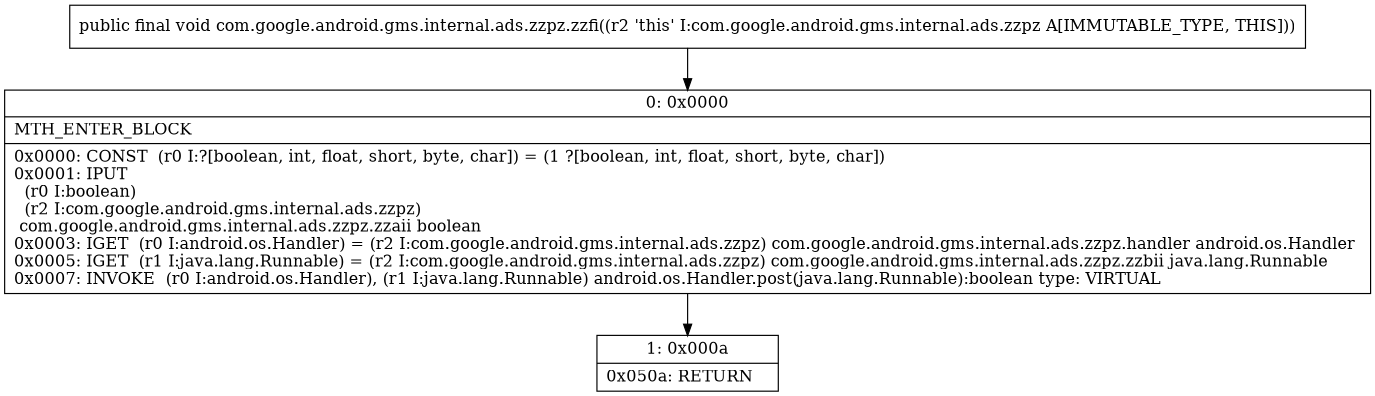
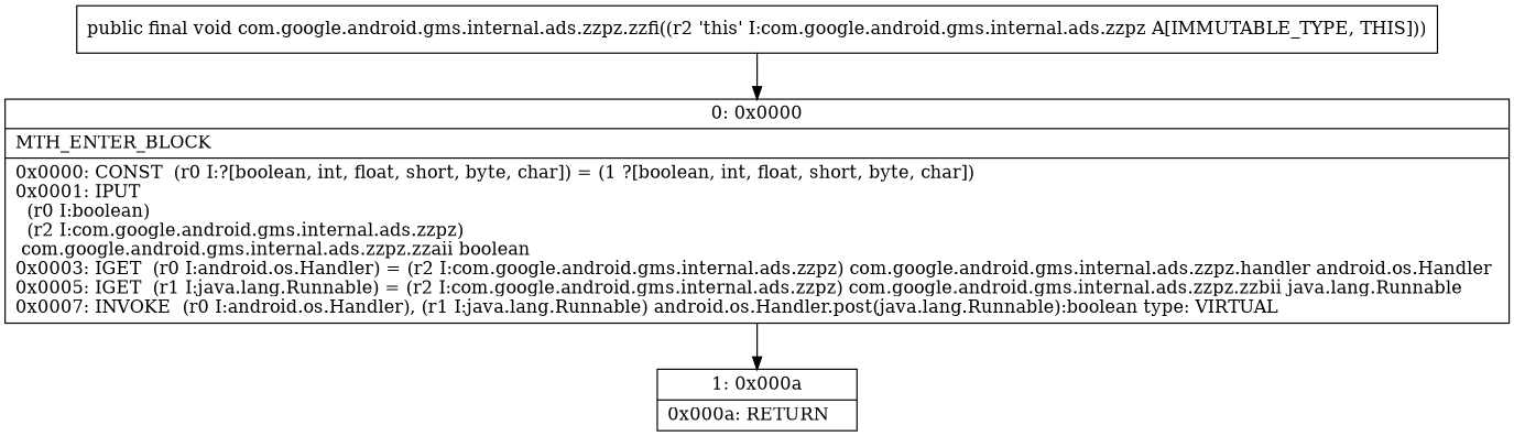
  digraph {
    node [shape=record]
    n1 [label="{0\:\ 0x0000|MTH_ENTER_BLOCK\l|0x0000: CONST  (r0 I:?[boolean, int, float, short, byte, char]) = (1 ?[boolean, int, float, short, byte, char]) \l0x0001: IPUT  \l  (r0 I:boolean)\l  (r2 I:com.google.android.gms.internal.ads.zzpz)\l com.google.android.gms.internal.ads.zzpz.zzaii boolean \l0x0003: IGET  (r0 I:android.os.Handler) = (r2 I:com.google.android.gms.internal.ads.zzpz) com.google.android.gms.internal.ads.zzpz.handler android.os.Handler \l0x0005: IGET  (r1 I:java.lang.Runnable) = (r2 I:com.google.android.gms.internal.ads.zzpz) com.google.android.gms.internal.ads.zzpz.zzbii java.lang.Runnable \l0x0007: INVOKE  (r0 I:android.os.Handler), (r1 I:java.lang.Runnable) android.os.Handler.post(java.lang.Runnable):boolean type: VIRTUAL \l}"]
-   n2 [label="{1\:\ 0x000a|0x050a: RETURN   \l}"]
+   n2 [label="{1\:\ 0x000a|0x000a: RETURN   \l}"]
    n3 [label="{public final void com.google.android.gms.internal.ads.zzpz.zzfi((r2 'this' I:com.google.android.gms.internal.ads.zzpz A[IMMUTABLE_TYPE, THIS])) }"]
    n1 -> n2
    n3 -> n1
  }
